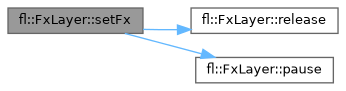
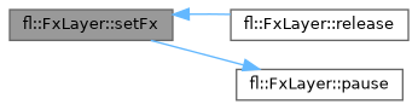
  digraph {
    rankdir=LR
    node [color=grey40 fillcolor=white fontname=Helvetica fontsize=10 shape=box style=filled]
    edge [color=steelblue1 fontname=Helvetica fontsize=10 labelfontname=Helvetica labelfontsize=10 style=solid]
    n1 [color=gray40 fillcolor=grey60 fontcolor=black height=0.2 label="fl::FxLayer::setFx" width=0.4]
    n2 [height=0.2 label="fl::FxLayer::release" width=0.4]
    n3 [height=0.2 label="fl::FxLayer::pause" width=0.4]
-   n1 -> n2
+   n2 -> n1
    n1 -> n3
  }
